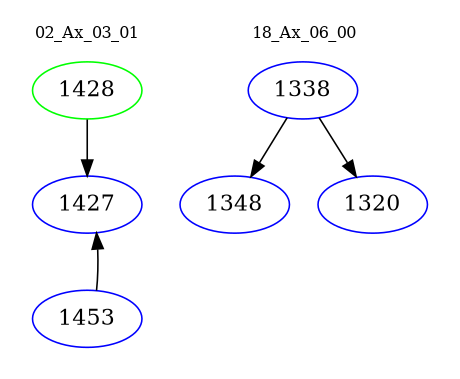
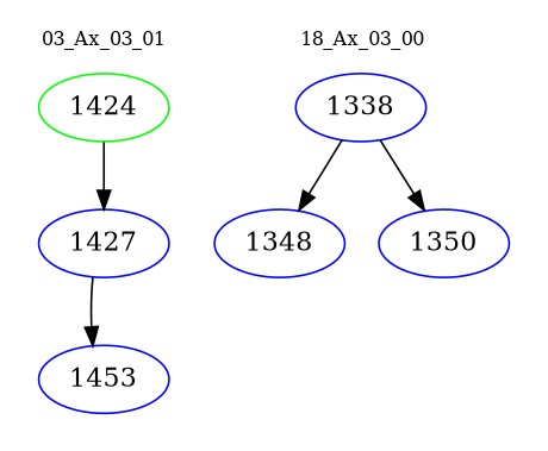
  digraph {
    node [color=blue]
    edge [color=black]
-   n1 [color=green label=1428]
+   n1 [color=green label=1424]
    n2 [label=1427]
    n3 [label=1453]
    n4 [label=1338]
    n5 [label=1348]
-   n6 [label=1320]
+   n6 [label=1350]
    subgraph cluster_1 {
      color=white
      fontsize=10
-     label="02_Ax_03_01"
+     label="03_Ax_03_01"
      n1
      n2
      n3
    }
    subgraph cluster_2 {
      color=white
      fontsize=10
-     label="18_Ax_06_00"
+     label="18_Ax_03_00"
      n4
      n5
      n6
    }
    n1 -> n2
-   n3 -> n2
+   n2 -> n3
    n4 -> n5
    n4 -> n6
  }
